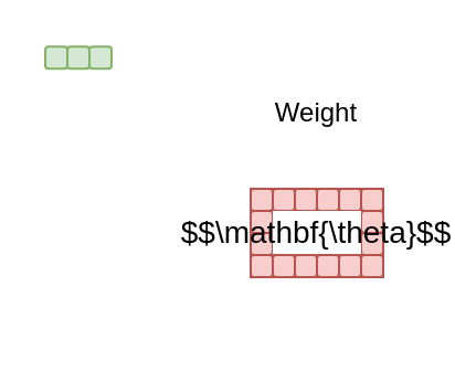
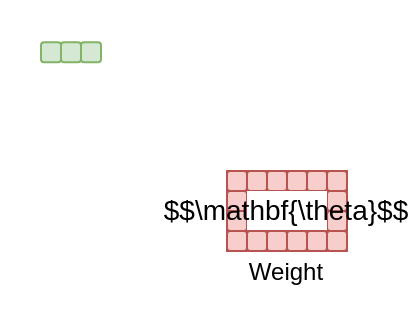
  <mxCell id="0" />
  <mxCell id="1" parent="0" />
  <mxCell id="2" value="" style="group;fillColor=default;strokeColor=#b85450;" vertex="1" connectable="0" parent="1"><mxGeometry x="113" y="85" width="60" height="40" as="geometry" /></mxCell>
  <mxCell id="3" value="" style="group;fillColor=#f8cecc;strokeColor=#b85450;" vertex="1" connectable="0" parent="2"><mxGeometry y="10" width="60" height="10" as="geometry" /></mxCell>
  <mxCell id="4" value="" style="rounded=1;whiteSpace=wrap;html=1;fillColor=#f8cecc;strokeColor=#b85450;" vertex="1" parent="3"><mxGeometry width="10" height="10" as="geometry" /></mxCell>
  <mxCell id="5" value="" style="rounded=1;whiteSpace=wrap;html=1;fillColor=#f8cecc;strokeColor=#b85450;" vertex="1" parent="3"><mxGeometry x="10" width="10" height="10" as="geometry" /></mxCell>
  <mxCell id="6" value="" style="rounded=1;whiteSpace=wrap;html=1;fillColor=#f8cecc;strokeColor=#b85450;" vertex="1" parent="3"><mxGeometry x="20" width="10" height="10" as="geometry" /></mxCell>
  <mxCell id="7" value="" style="rounded=1;whiteSpace=wrap;html=1;fillColor=#f8cecc;strokeColor=#b85450;" vertex="1" parent="3"><mxGeometry x="30" width="10" height="10" as="geometry" /></mxCell>
  <mxCell id="8" value="" style="rounded=1;whiteSpace=wrap;html=1;fillColor=#f8cecc;strokeColor=#b85450;" vertex="1" parent="3"><mxGeometry x="40" width="10" height="10" as="geometry" /></mxCell>
  <mxCell id="9" value="" style="rounded=1;whiteSpace=wrap;html=1;fillColor=#f8cecc;strokeColor=#b85450;" vertex="1" parent="3"><mxGeometry x="50" width="10" height="10" as="geometry" /></mxCell>
  <mxCell id="10" value="" style="group;fillColor=#f8cecc;strokeColor=#b85450;" vertex="1" connectable="0" parent="2"><mxGeometry width="60" height="10" as="geometry" /></mxCell>
  <mxCell id="11" value="" style="rounded=1;whiteSpace=wrap;html=1;fillColor=#f8cecc;strokeColor=#b85450;" vertex="1" parent="10"><mxGeometry width="10" height="10" as="geometry" /></mxCell>
  <mxCell id="12" value="" style="rounded=1;whiteSpace=wrap;html=1;fillColor=#f8cecc;strokeColor=#b85450;" vertex="1" parent="10"><mxGeometry x="10" width="10" height="10" as="geometry" /></mxCell>
  <mxCell id="13" value="" style="rounded=1;whiteSpace=wrap;html=1;fillColor=#f8cecc;strokeColor=#b85450;" vertex="1" parent="10"><mxGeometry x="20" width="10" height="10" as="geometry" /></mxCell>
  <mxCell id="14" value="" style="rounded=1;whiteSpace=wrap;html=1;fillColor=#f8cecc;strokeColor=#b85450;" vertex="1" parent="10"><mxGeometry x="30" width="10" height="10" as="geometry" /></mxCell>
  <mxCell id="15" value="" style="rounded=1;whiteSpace=wrap;html=1;fillColor=#f8cecc;strokeColor=#b85450;" vertex="1" parent="10"><mxGeometry x="40" width="10" height="10" as="geometry" /></mxCell>
  <mxCell id="16" value="" style="rounded=1;whiteSpace=wrap;html=1;fillColor=#f8cecc;strokeColor=#b85450;" vertex="1" parent="10"><mxGeometry x="50" width="10" height="10" as="geometry" /></mxCell>
  <mxCell id="17" value="" style="group;fillColor=none;strokeColor=#b85450;" vertex="1" connectable="0" parent="2"><mxGeometry y="20" width="60" height="20" as="geometry" /></mxCell>
  <mxCell id="18" value="" style="rounded=1;whiteSpace=wrap;html=1;fillColor=#f8cecc;strokeColor=#b85450;" vertex="1" parent="17"><mxGeometry width="10" height="10" as="geometry" /></mxCell>
  <mxCell id="19" value="" style="rounded=1;whiteSpace=wrap;html=1;fillColor=#f8cecc;strokeColor=#b85450;" vertex="1" parent="17"><mxGeometry x="10" width="10" height="10" as="geometry" /></mxCell>
  <mxCell id="20" value="" style="rounded=1;whiteSpace=wrap;html=1;fillColor=#f8cecc;strokeColor=#b85450;" vertex="1" parent="17"><mxGeometry x="20" width="10" height="10" as="geometry" /></mxCell>
  <mxCell id="21" value="" style="rounded=1;whiteSpace=wrap;html=1;fillColor=#f8cecc;strokeColor=#b85450;" vertex="1" parent="17"><mxGeometry x="30" width="10" height="10" as="geometry" /></mxCell>
  <mxCell id="22" value="" style="rounded=1;whiteSpace=wrap;html=1;fillColor=#f8cecc;strokeColor=#b85450;" vertex="1" parent="17"><mxGeometry x="40" width="10" height="10" as="geometry" /></mxCell>
  <mxCell id="23" value="" style="rounded=1;whiteSpace=wrap;html=1;fillColor=#f8cecc;strokeColor=#b85450;" vertex="1" parent="17"><mxGeometry x="50" width="10" height="10" as="geometry" /></mxCell>
  <mxCell id="24" value="&lt;font style=&quot;font-size: 14px;&quot;&gt;$$\mathbf{\theta}$$&lt;/font&gt;" style="text;html=1;align=center;verticalAlign=middle;whiteSpace=wrap;rounded=0;fillColor=default;" vertex="1" parent="17"><mxGeometry x="10" y="-10" width="40" height="20" as="geometry" /></mxCell>
  <mxCell id="25" value="" style="group;fillColor=#f8cecc;strokeColor=#b85450;" vertex="1" connectable="0" parent="2"><mxGeometry y="30" width="60" height="10" as="geometry" /></mxCell>
  <mxCell id="26" value="" style="rounded=1;whiteSpace=wrap;html=1;fillColor=#f8cecc;strokeColor=#b85450;" vertex="1" parent="25"><mxGeometry width="10" height="10" as="geometry" /></mxCell>
  <mxCell id="27" value="" style="rounded=1;whiteSpace=wrap;html=1;fillColor=#f8cecc;strokeColor=#b85450;" vertex="1" parent="25"><mxGeometry x="10" width="10" height="10" as="geometry" /></mxCell>
  <mxCell id="28" value="" style="rounded=1;whiteSpace=wrap;html=1;fillColor=#f8cecc;strokeColor=#b85450;" vertex="1" parent="25"><mxGeometry x="20" width="10" height="10" as="geometry" /></mxCell>
  <mxCell id="29" value="" style="rounded=1;whiteSpace=wrap;html=1;fillColor=#f8cecc;strokeColor=#b85450;" vertex="1" parent="25"><mxGeometry x="30" width="10" height="10" as="geometry" /></mxCell>
  <mxCell id="30" value="" style="rounded=1;whiteSpace=wrap;html=1;fillColor=#f8cecc;strokeColor=#b85450;" vertex="1" parent="25"><mxGeometry x="40" width="10" height="10" as="geometry" /></mxCell>
  <mxCell id="31" value="" style="rounded=1;whiteSpace=wrap;html=1;fillColor=#f8cecc;strokeColor=#b85450;" vertex="1" parent="25"><mxGeometry x="50" width="10" height="10" as="geometry" /></mxCell>
- <mxCell id="32" value="Weight" style="text;html=1;align=center;verticalAlign=middle;whiteSpace=wrap;rounded=0;" vertex="1" parent="1"><mxGeometry x="113" y="41" width="60" height="20" as="geometry" /></mxCell>
+ <mxCell id="32" value="Weight" style="text;html=1;align=center;verticalAlign=middle;whiteSpace=wrap;rounded=0;" vertex="1" parent="1"><mxGeometry x="113" y="126" width="60" height="20" as="geometry" /></mxCell>
  <mxCell id="33" value="" style="rounded=1;whiteSpace=wrap;html=1;fillColor=#d5e8d4;strokeColor=#82b366;" vertex="1" parent="1"><mxGeometry x="20" y="20.62" width="10" height="10" as="geometry" /></mxCell>
  <mxCell id="34" value="" style="rounded=1;whiteSpace=wrap;html=1;fillColor=#d5e8d4;strokeColor=#82b366;" vertex="1" parent="1"><mxGeometry x="30" y="20.62" width="10" height="10" as="geometry" /></mxCell>
  <mxCell id="35" value="" style="rounded=1;whiteSpace=wrap;html=1;fillColor=#d5e8d4;strokeColor=#82b366;" vertex="1" parent="1"><mxGeometry x="40" y="20.62" width="10" height="10" as="geometry" /></mxCell>
